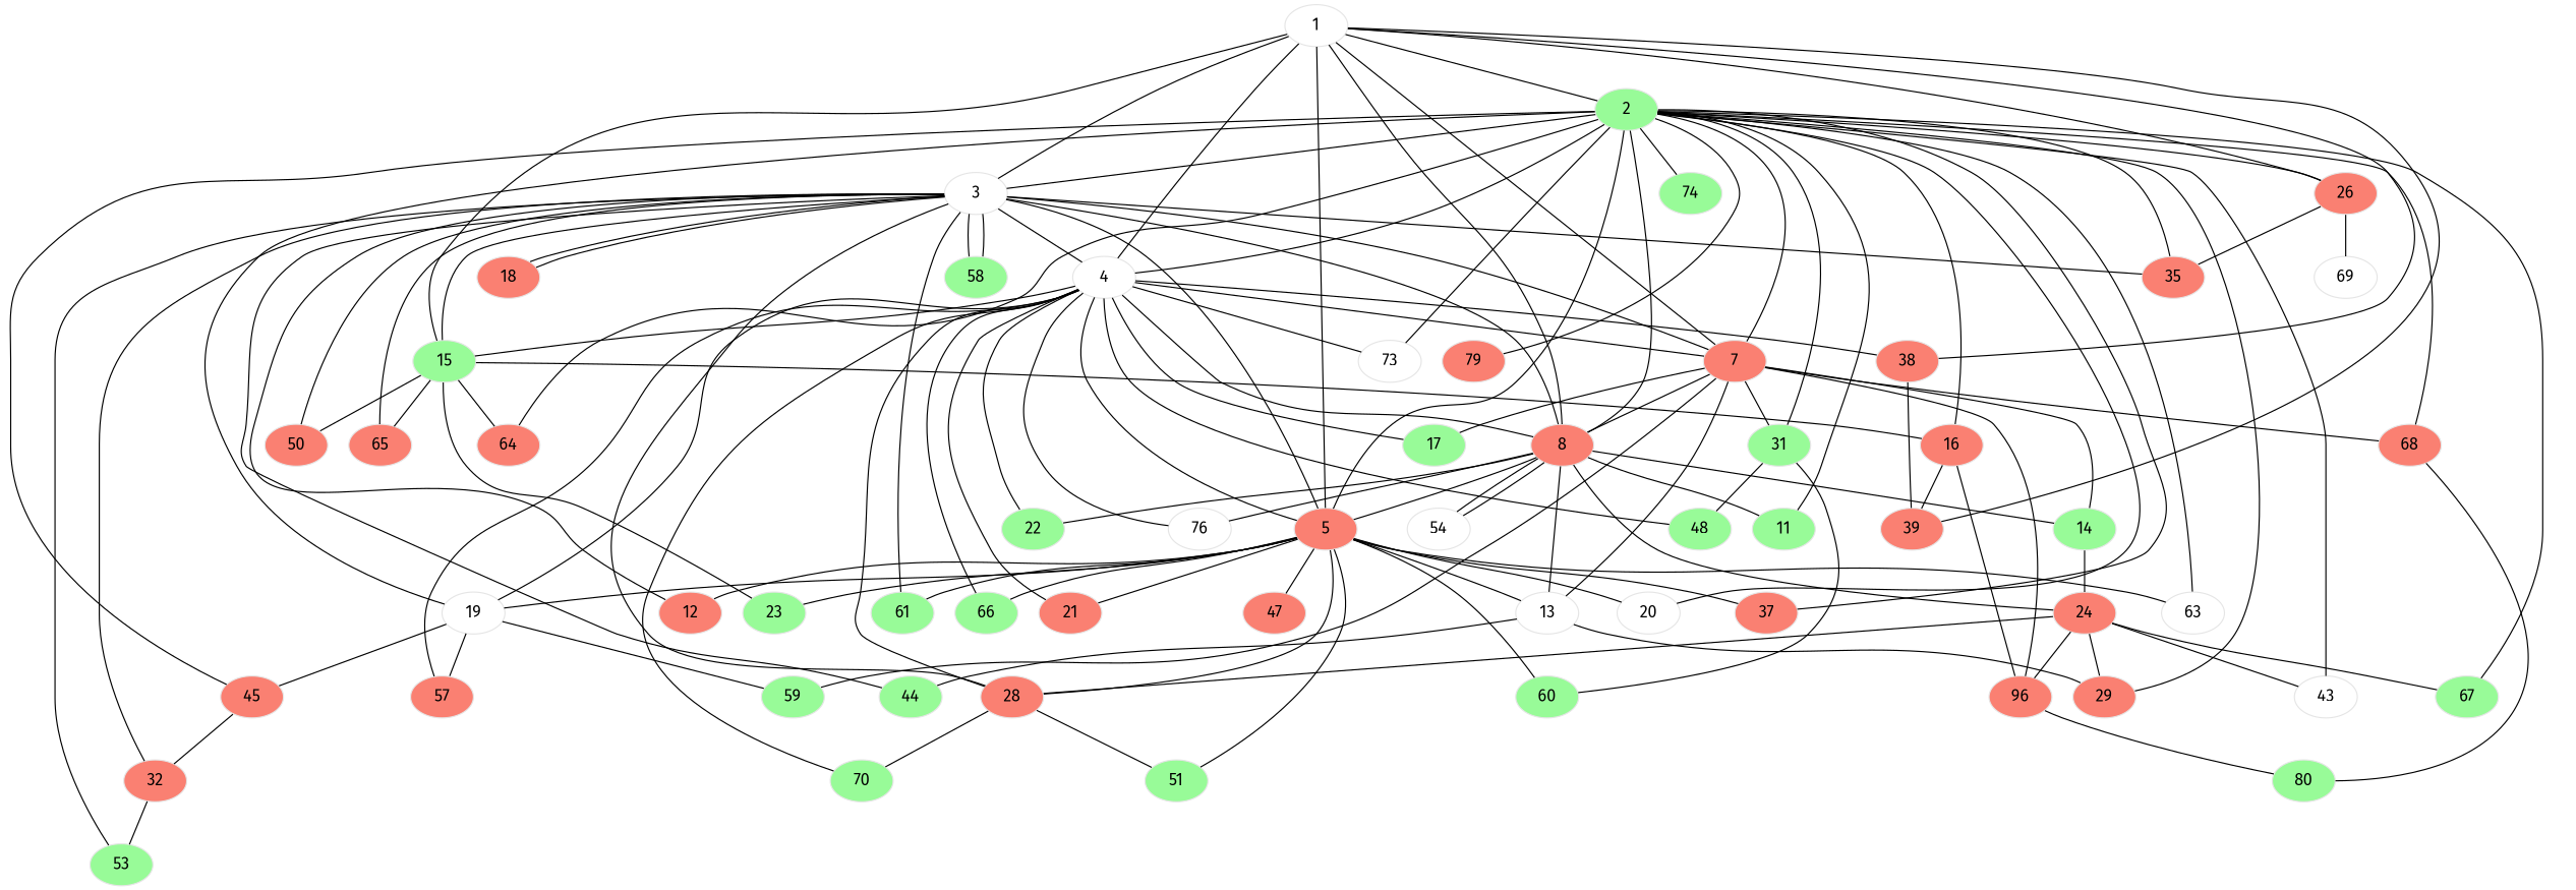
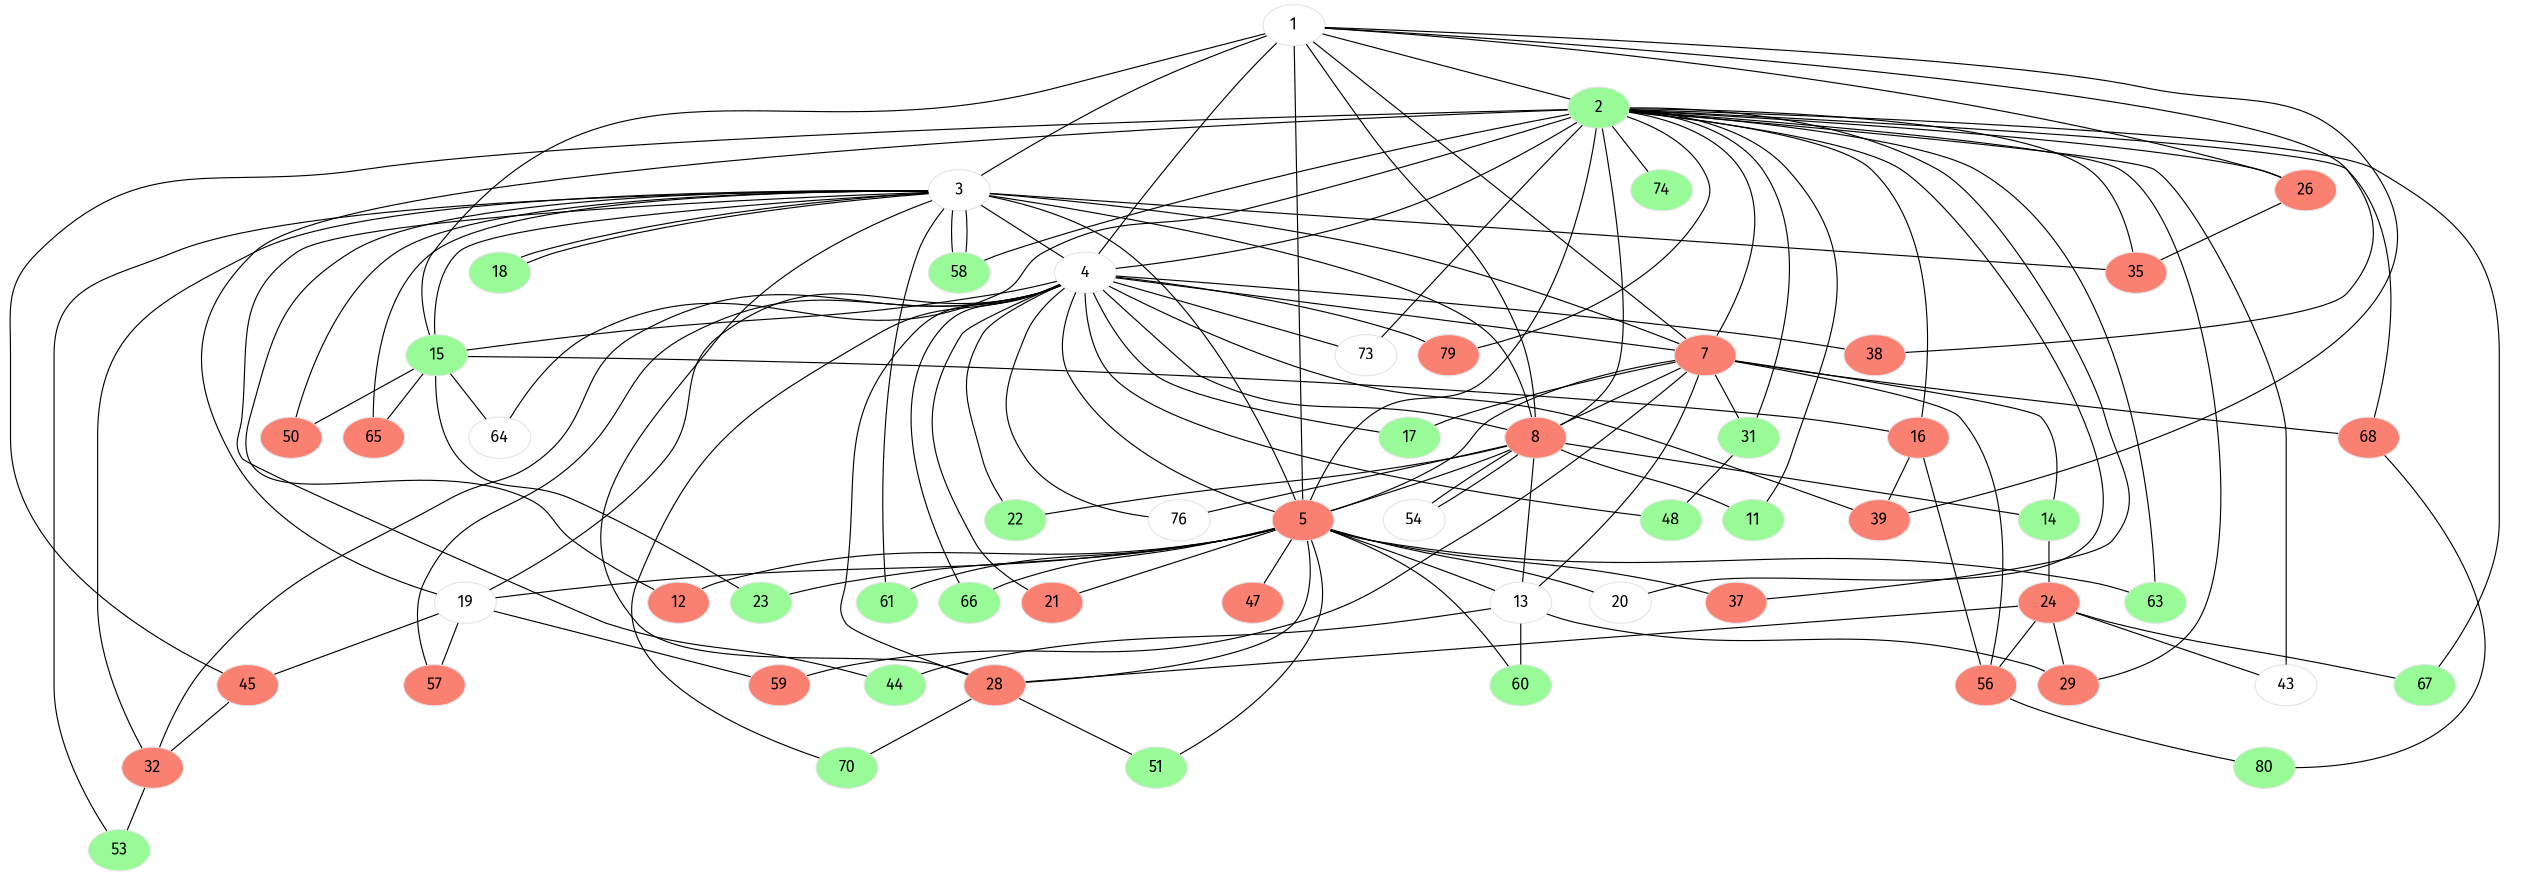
  graph {
    fontname="Fira Sans"
    node [color=gray90 fillcolor=salmon fontname="Fira Sans" style=filled]
    edge [fontname="Fira Sans"]
    1 [fillcolor=white super="+25"]
    2 [fillcolor=palegreen super="+5"]
    3 [fillcolor=white super="+36"]
    4 [fillcolor=white super="+6"]
    7 [super="+42"]
    8 [super="+75"]
    n7 [label=5 super="+10"]
    15 [fillcolor=palegreen super="+30"]
    26 [super="+49"]
    38
    39 [super="+77"]
    11 [fillcolor=palegreen]
    16 [super="+78"]
    19 [fillcolor=white super="+27"]
    20 [fillcolor=white]
    29 [super="+33"]
    31 [fillcolor=palegreen]
    35
    37
    43 [fillcolor=white super="+46"]
    45
-   63 [fillcolor=white]
-   64
+   63 [fillcolor=palegreen]
+   64 [fillcolor=white]
    67 [fillcolor=palegreen]
    68
    73 [fillcolor=white]
    74 [fillcolor=palegreen]
    79
    12
-   18
+   18 [fillcolor=palegreen]
    28 [super="+34"]
    32 [super="+40"]
    44 [fillcolor=palegreen]
    50
    53 [fillcolor=palegreen]
    58 [fillcolor=palegreen]
    61 [fillcolor=palegreen]
    65
    17 [fillcolor=palegreen]
    21 [super="+55"]
    22 [fillcolor=palegreen]
    48 [fillcolor=palegreen]
    57
    66 [fillcolor=palegreen]
    70 [fillcolor=palegreen]
    76 [fillcolor=white]
    13 [fillcolor=white super="+41"]
    14 [fillcolor=palegreen]
-   56 [super="+71" label=96]
-   59 [fillcolor=palegreen]
+   56 [super="+71"]
+   59
    24 [super="+52"]
    54 [fillcolor=white]
    23 [fillcolor=palegreen]
    47
    51 [fillcolor=palegreen]
    60 [fillcolor=palegreen]
-   69 [fillcolor=white]
    80 [fillcolor=palegreen]
    1 -- 2 [weight=2]
    1 -- 3
    1 -- 4 [weight=2]
    1 -- 7
    1 -- 8
    1 -- n7 [weight=2]
    1 -- 15 [weight=2]
    1 -- 26
    1 -- 38
    1 -- 39
-   2 -- 3 [weight=2]
+   2 -- 58 [weight=2]
    2 -- 4 [weight=4]
    2 -- 7 [weight=2]
    2 -- 8 [weight=2]
    2 -- n7 [weight=4]
    2 -- 26
    2 -- 11
    2 -- 16 [weight=2]
    2 -- 19
    2 -- 20
    2 -- 29
    2 -- 31
    2 -- 35
    2 -- 37
    2 -- 43 [weight=2]
    2 -- 45
    2 -- 63
    2 -- 64
    2 -- 67
    2 -- 68
    2 -- 73
    2 -- 74
    2 -- 79
    3 -- 4 [weight=2]
    3 -- 7
    3 -- 8
    3 -- n7 [weight=3]
    3 -- 15
    3 -- 35
    3 -- 12
    3 -- 18
    3 -- 18
    3 -- 28
    3 -- 32
    3 -- 44
    3 -- 50
    3 -- 53
    3 -- 58
    3 -- 58
    3 -- 61
    3 -- 65
    4 -- 7 [weight=2]
    4 -- 8 [weight=2]
    4 -- n7 [weight=4]
    4 -- 15
    4 -- 38
-   38 -- 39
+   4 -- 39
    4 -- 19
    4 -- 73
+   4 -- 79
    4 -- 28
+   4 -- 32
    4 -- 17
    4 -- 21 [weight=2]
    4 -- 22
    4 -- 48
    4 -- 57
    4 -- 66
    4 -- 70
    4 -- 76
    7 -- 8
+   7 -- n7 [weight=3]
    7 -- 31
    7 -- 68
    7 -- 17
    7 -- 13
    7 -- 14
    7 -- 56
    7 -- 59
    8 -- n7 [weight=2]
    8 -- 11
    8 -- 22
    8 -- 76
    8 -- 13 [weight=2]
    8 -- 14
-   8 -- 24
    8 -- 54
    8 -- 54
    n7 -- 19
    n7 -- 20
    n7 -- 37
    n7 -- 63
    n7 -- 12
    n7 -- 28
    n7 -- 61
    n7 -- 21
    n7 -- 66
    n7 -- 13
    n7 -- 23
    n7 -- 47 [weight=2]
    n7 -- 51
    n7 -- 60
    15 -- 16
    15 -- 64
    15 -- 50
    15 -- 65
    15 -- 23
    26 -- 35
-   26 -- 69
    16 -- 39
    16 -- 56
    19 -- 45
    19 -- 57
    19 -- 59
    31 -- 48
-   31 -- 60
+   13 -- 60
    45 -- 32
    68 -- 80
    28 -- 70
    28 -- 51
    32 -- 53
    13 -- 29
    13 -- 44
    14 -- 24
    56 -- 80
    24 -- 29
    24 -- 43
    24 -- 67
    24 -- 28
    24 -- 56
  }
